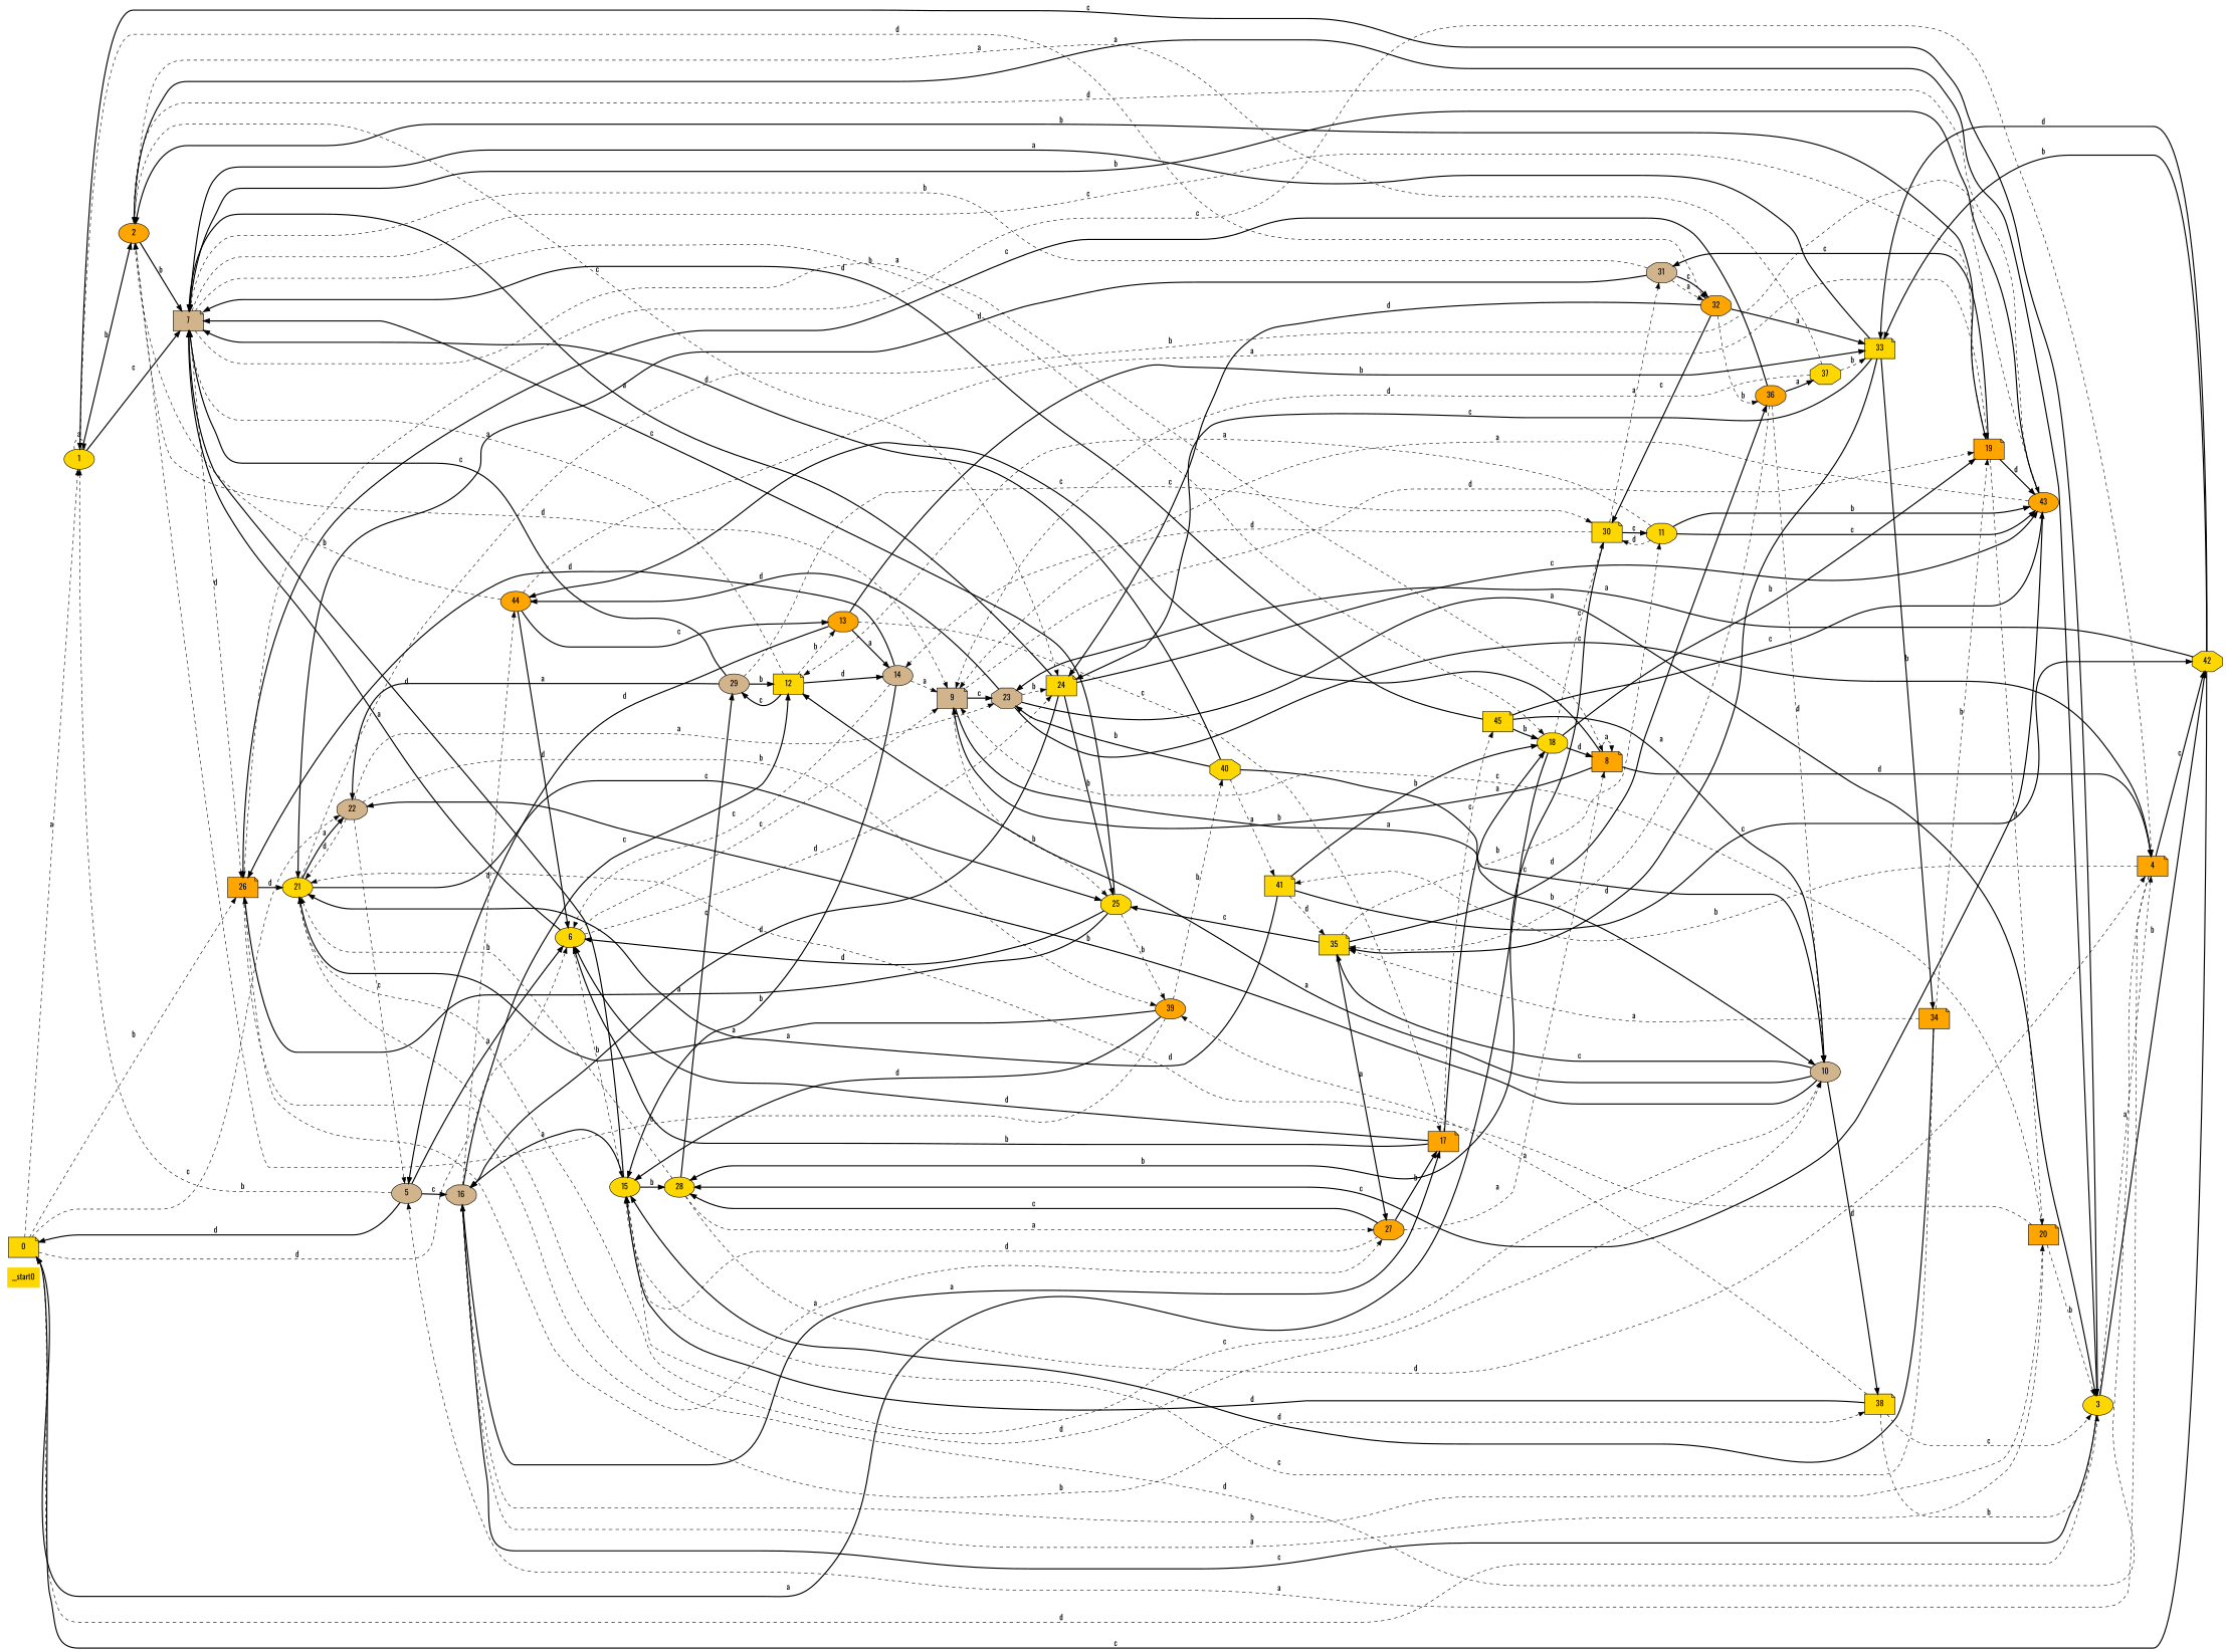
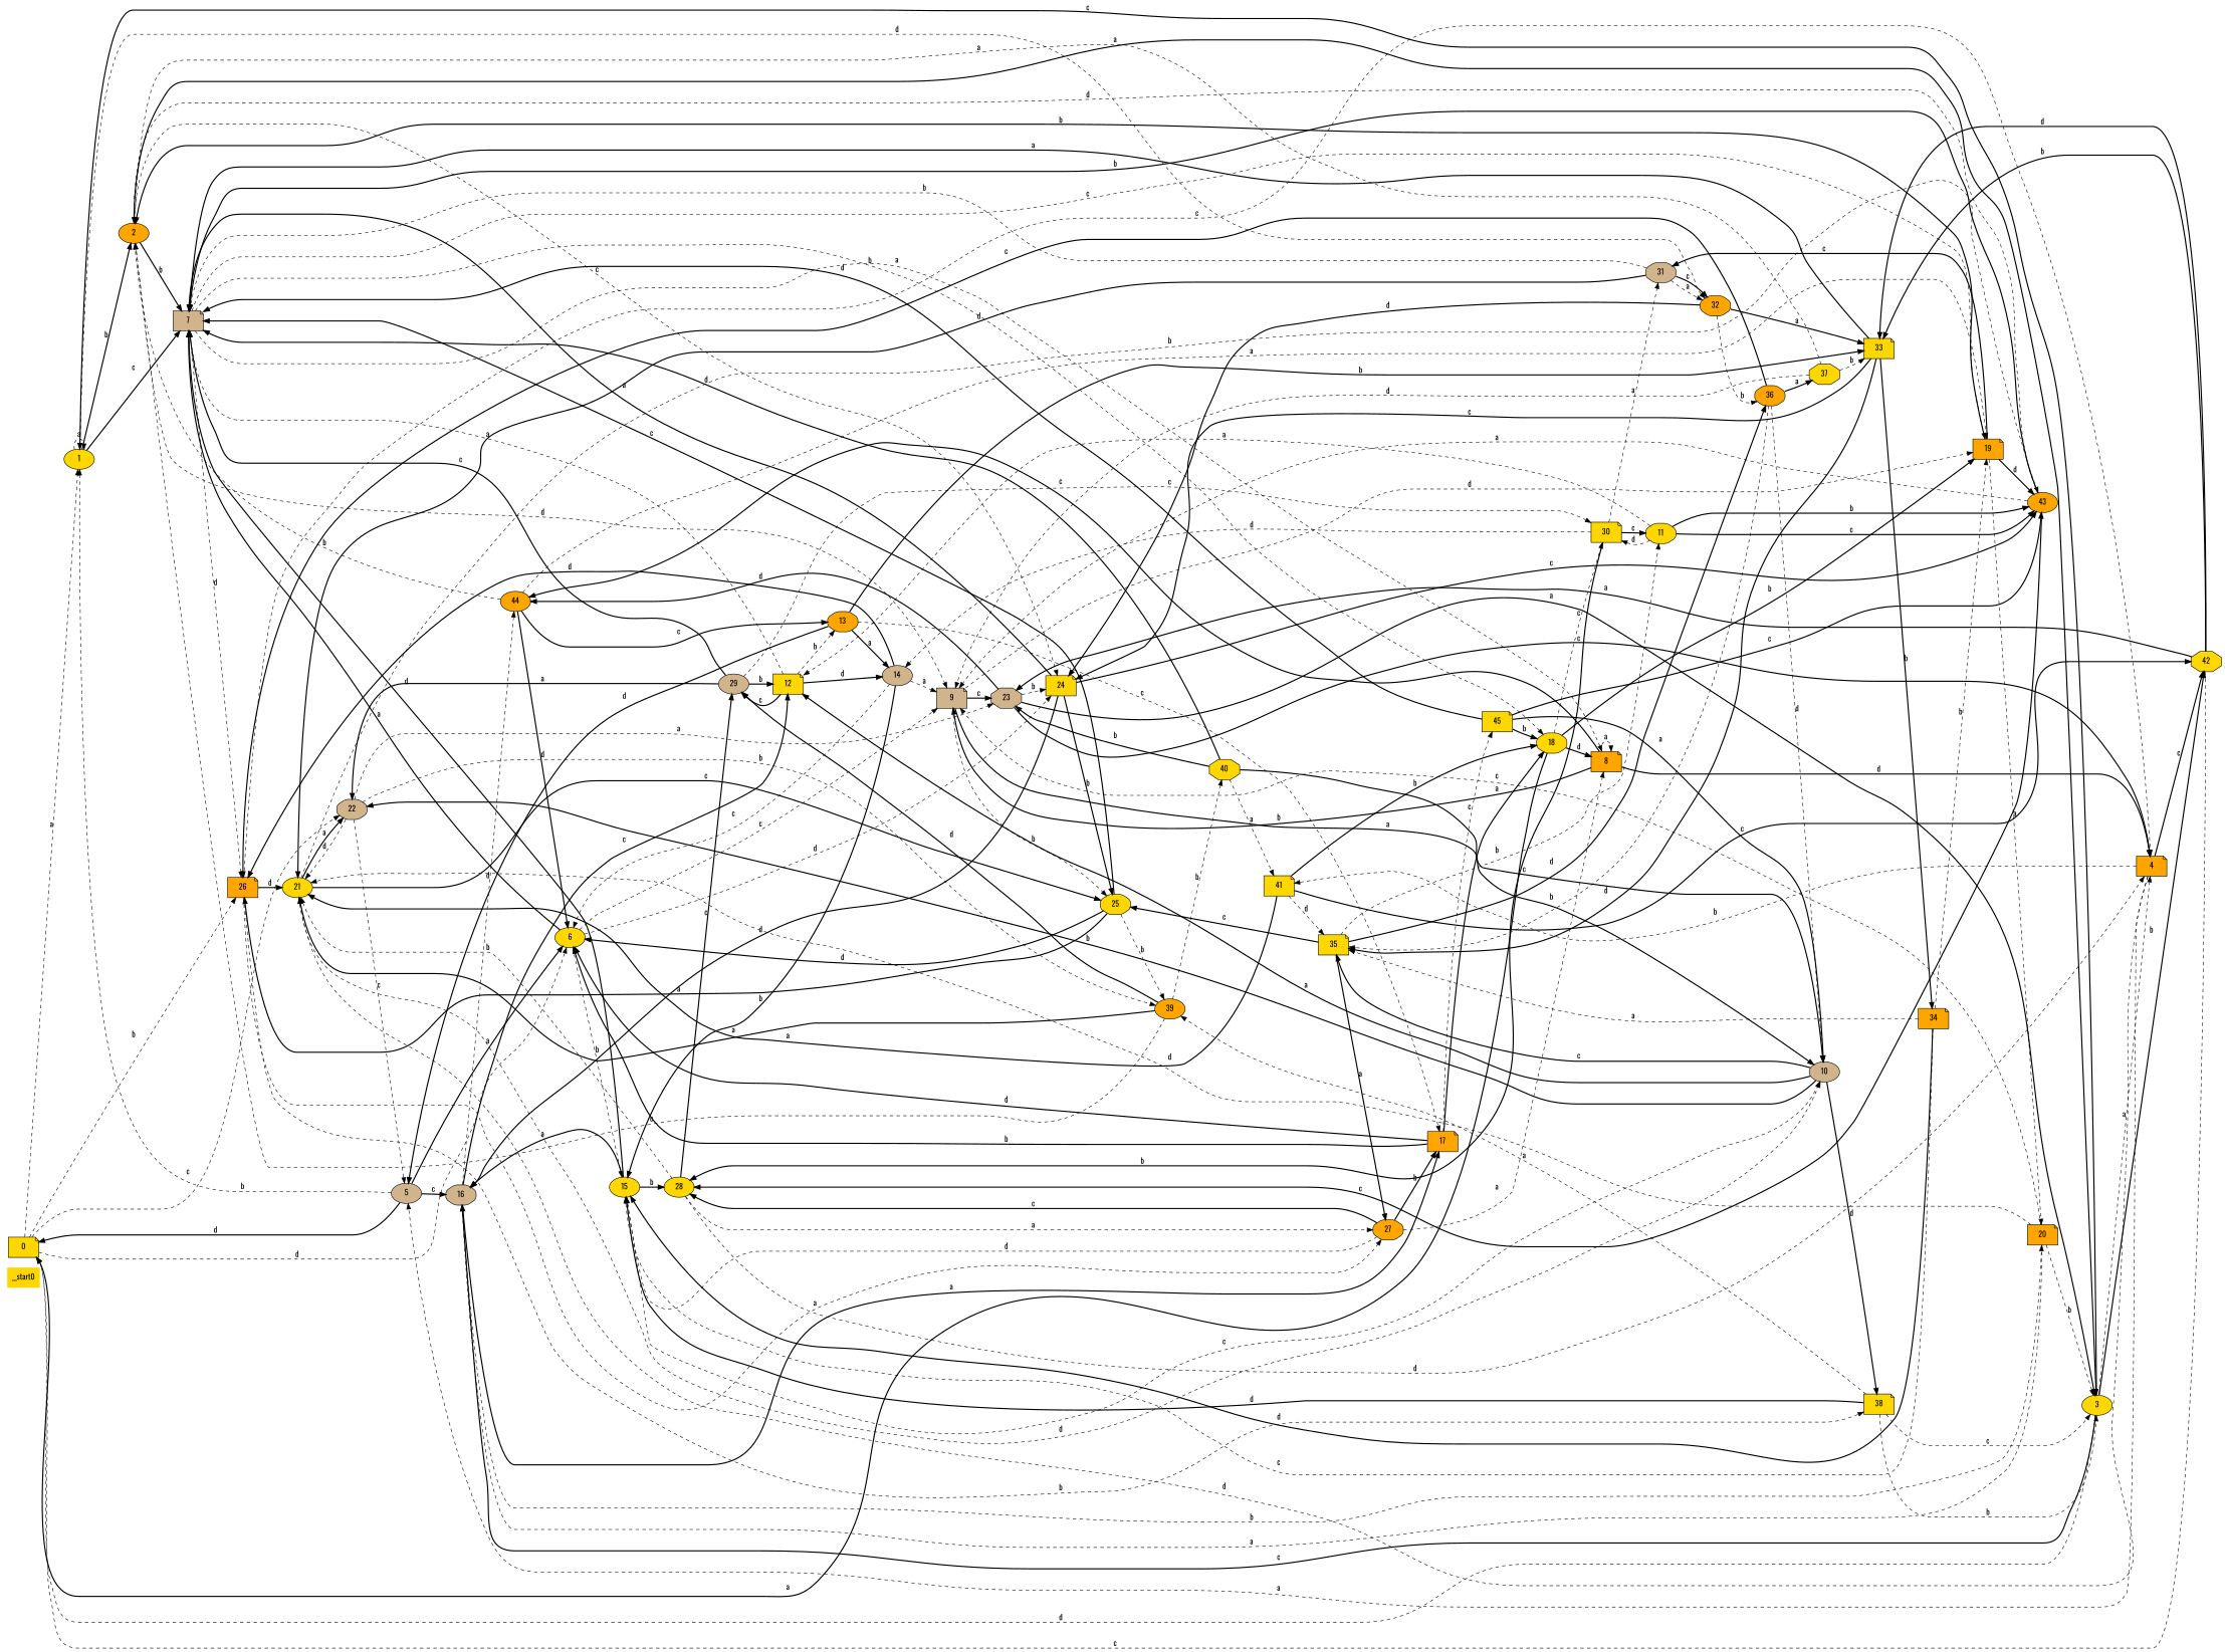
  digraph {
    fontname=Oswald
    rankdir=LR
    node [fillcolor=gold fontname=Oswald shape=note style="rounded,filled" color=black]
    edge [fontname=Oswald style=bold]
    __start0 [shape=none style=filled color=""]
    n2 [label=0]
    n3 [label=1 shape=ellipse style=filled]
    n4 [label=6 shape=ellipse style=filled]
    n5 [fillcolor=tan label=22 shape=octagon]
    n6 [fillcolor=orange label=26]
    n7 [fillcolor=orange label=2 shape=ellipse style=filled]
    n8 [fillcolor=tan label=7]
    n9 [fillcolor=orange label=32 shape=octagon]
    n10 [fillcolor=tan label=9]
    n11 [label=24 style=filled]
    n12 [label=15 shape=ellipse style=filled]
    n13 [fillcolor=tan label=5 shape=ellipse style=filled]
    n14 [label=21 shape=ellipse]
    n15 [fillcolor=tan label=23 shape=octagon style=filled]
    n16 [fillcolor=orange label=39 shape=ellipse]
    n17 [fillcolor=orange label=4 style=filled]
    n18 [label=38]
    n19 [fillcolor=orange label=27 shape=octagon]
    n20 [label=3 shape=ellipse]
    n21 [fillcolor=orange label=8 style=filled]
    n22 [label=18 shape=octagon]
    n23 [fillcolor=orange label=19]
    n24 [label=30]
    n25 [label=33]
    n26 [fillcolor=orange label=36 shape=octagon]
    n27 [label=42 shape=octagon style=filled]
    n28 [fillcolor=tan label=16 shape=octagon]
    n29 [fillcolor=tan label=10 shape=ellipse]
    n30 [label=25 shape=octagon]
    n31 [fillcolor=orange label=43 shape=ellipse style=filled]
    n32 [label=41]
    n33 [label=35 style=filled]
    n34 [fillcolor=orange label=44 shape=ellipse style=filled]
    n35 [label=12]
    n36 [fillcolor=orange label=17 style=filled]
    n37 [fillcolor=orange label=20]
    n38 [label=28 shape=ellipse]
    n39 [fillcolor=tan label=31 shape=octagon]
    n40 [fillcolor=orange label=13 shape=octagon]
    n41 [label=11 shape=octagon]
    n42 [fillcolor=tan label=14 shape=ellipse style=filled]
    n43 [fillcolor=tan label=29 shape=ellipse style=filled]
    n44 [label=45 style=filled]
    n45 [fillcolor=orange label=34]
    n46 [label=40 shape=octagon style=filled]
    n47 [label=37 shape=octagon style=filled]
    n2 -> n3 [label=a style=dashed]
    n2 -> n4 [label=d style=dashed]
    n2 -> n5 [label=c style=dashed]
    n2 -> n6 [label=b style=dashed]
    n3 -> n3 [label=a style=dashed]
    n3 -> n7 [label=b]
    n3 -> n8 [label=c]
    n3 -> n9 [label=d style=dashed]
    n4 -> n8 [label=a]
    n4 -> n10 [label=c style=dashed]
    n4 -> n11 [label=d style=dashed]
    n4 -> n12 [label=b style=dashed]
    n5 -> n13 [label=c style=dashed]
    n5 -> n14 [label=d style=dashed]
    n5 -> n15 [label=a style=dashed]
    n5 -> n16 [label=b style=dashed]
    n6 -> n14 [label=d]
    n6 -> n17 [label=c style=dashed]
    n6 -> n18 [label=b style=dashed]
    n6 -> n19 [label=a style=dashed]
    n7 -> n8 [label=b]
    n7 -> n10 [label=d style=dashed]
    n7 -> n11 [label=c style=dashed]
    n7 -> n20 [label=a]
    n8 -> n6 [label=d style=dashed]
    n8 -> n21 [label=a style=dashed]
    n8 -> n22 [label=b style=dashed]
    n8 -> n23 [label=c style=dashed]
    n9 -> n11 [label=d]
-   n9 -> n24 [label=c]
    n9 -> n25 [label=a]
    n9 -> n26 [label=b style=dashed]
    n10 -> n15 [label=c]
    n10 -> n23 [label=d style=dashed]
    n10 -> n29 [label=a]
    n10 -> n30 [label=b style=dashed]
    n11 -> n8 [label=a]
    n11 -> n28 [label=d]
    n11 -> n30 [label=b]
    n11 -> n31 [label=c]
    n12 -> n8 [label=d]
    n12 -> n28 [label=a]
    n12 -> n29 [label=c style=dashed]
    n12 -> n38 [label=b]
    n13 -> n2 [label=d]
    n13 -> n3 [label=b style=dashed]
    n13 -> n4 [label=a]
    n13 -> n28 [label=c]
    n14 -> n5 [label=a]
    n14 -> n29 [label=d style=dashed]
    n14 -> n30 [label=c]
    n14 -> n31 [label=b style=dashed]
    n15 -> n11 [label=b style=dashed]
    n15 -> n17 [label=c]
    n15 -> n20 [label=a]
    n15 -> n34 [label=d]
    n16 -> n7 [label=c style=dashed]
-   n16 -> n12 [label=d]
+   n16 -> n43 [label=d]
    n16 -> n14 [label=a]
    n16 -> n46 [label=b style=dashed]
    n17 -> n13 [label=a style=dashed]
    n17 -> n14 [label=d style=dashed]
    n17 -> n27 [label=c]
    n17 -> n32 [label=b style=dashed]
    n18 -> n12 [label=d]
    n18 -> n16 [label=a style=dashed]
    n18 -> n20 [label=b style=dashed]
    n18 -> n20 [label=c style=dashed]
    n19 -> n12 [label=d style=dashed]
    n19 -> n21 [label=a style=dashed]
    n19 -> n36 [label=b]
    n19 -> n38 [label=c]
    n20 -> n2 [label=d style=dashed]
    n20 -> n3 [label=c]
    n20 -> n17 [label=a style=dashed]
    n20 -> n27 [label=b]
    n20 -> n28 [label=c]
    n21 -> n10 [label=b]
    n21 -> n17 [label=d]
    n21 -> n21 [label=a style=dashed]
    n21 -> n34 [label=c]
    n22 -> n2 [label=a]
    n22 -> n21 [label=d]
    n22 -> n23 [label=b]
    n22 -> n24 [label=c style=dashed]
    n23 -> n7 [label=b]
    n23 -> n31 [label=d]
    n23 -> n37 [label=a style=dashed]
    n23 -> n39 [label=c]
    n24 -> n38 [label=b]
    n24 -> n39 [label=a style=dashed]
    n24 -> n41 [label=c]
    n24 -> n42 [label=d style=dashed]
    n25 -> n8 [label=a]
    n25 -> n11 [label=c]
    n25 -> n33 [label=d]
    n25 -> n45 [label=b]
    n26 -> n6 [label=c]
    n26 -> n29 [label=d style=dashed]
    n26 -> n33 [label=b style=dashed]
    n26 -> n47 [label=a]
-   n27 -> n2 [label=c]
+   n27 -> n2 [label=c style=dashed]
    n27 -> n15 [label=a]
    n27 -> n25 [label=b]
    n27 -> n25 [label=d]
    n28 -> n34 [label=d style=dashed]
    n28 -> n35 [label=c]
    n28 -> n36 [label=a]
    n28 -> n37 [label=b style=dashed]
    n29 -> n5 [label=b]
    n29 -> n18 [label=d]
    n29 -> n33 [label=c]
    n29 -> n35 [label=a]
    n30 -> n4 [label=d]
    n30 -> n6 [label=a]
    n30 -> n8 [label=c]
    n30 -> n16 [label=b style=dashed]
    n31 -> n7 [label=d style=dashed]
    n31 -> n8 [label=b]
    n31 -> n10 [label=a style=dashed]
    n31 -> n38 [label=c]
    n32 -> n14 [label=a]
    n32 -> n22 [label=b]
    n32 -> n27 [label=c]
    n32 -> n33 [label=d style=dashed]
    n33 -> n19 [label=a]
    n33 -> n26 [label=d]
    n33 -> n30 [label=c]
    n33 -> n41 [label=b style=dashed]
    n34 -> n4 [label=d]
    n34 -> n7 [label=b style=dashed]
    n34 -> n23 [label=a style=dashed]
    n34 -> n40 [label=c]
    n35 -> n8 [label=a style=dashed]
    n35 -> n40 [label=b style=dashed]
    n35 -> n42 [label=d]
    n35 -> n43 [label=c]
    n36 -> n4 [label=b]
    n36 -> n4 [label=d]
    n36 -> n22 [label=a]
    n36 -> n44 [label=c style=dashed]
    n37 -> n10 [label=c style=dashed]
    n37 -> n14 [label=d style=dashed]
    n37 -> n20 [label=b style=dashed]
    n37 -> n28 [label=a style=dashed]
    n38 -> n14 [label=b style=dashed]
    n38 -> n17 [label=d style=dashed]
    n38 -> n19 [label=a style=dashed]
    n38 -> n43 [label=c]
    n39 -> n8 [label=b style=dashed]
    n39 -> n9 [label=a style=dashed]
    n39 -> n9 [label=c]
    n39 -> n14 [label=d]
    n40 -> n13 [label=d]
    n40 -> n25 [label=b]
    n40 -> n36 [label=c style=dashed]
    n40 -> n42 [label=a]
    n41 -> n24 [label=d style=dashed]
    n41 -> n31 [label=b]
    n41 -> n31 [label=c]
    n41 -> n35 [label=a style=dashed]
    n42 -> n4 [label=c style=dashed]
    n42 -> n6 [label=d]
    n42 -> n10 [label=a style=dashed]
    n42 -> n12 [label=b]
    n43 -> n5 [label=a]
    n43 -> n8 [label=c]
    n43 -> n24 [label=c style=dashed]
    n43 -> n35 [label=b]
    n44 -> n8 [label=d]
    n44 -> n22 [label=b]
    n44 -> n29 [label=a]
    n44 -> n31 [label=c]
    n45 -> n12 [label=c style=dashed]
    n45 -> n12 [label=d]
    n45 -> n23 [label=b style=dashed]
    n45 -> n33 [label=a style=dashed]
    n46 -> n8 [label=d]
    n46 -> n15 [label=b]
    n46 -> n29 [label=c]
    n46 -> n32 [label=a style=dashed]
    n47 -> n7 [label=a style=dashed]
    n47 -> n10 [label=d style=dashed]
    n47 -> n25 [label=b style=dashed]
  }
